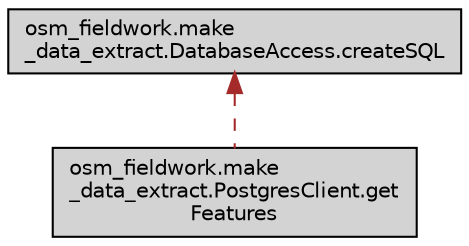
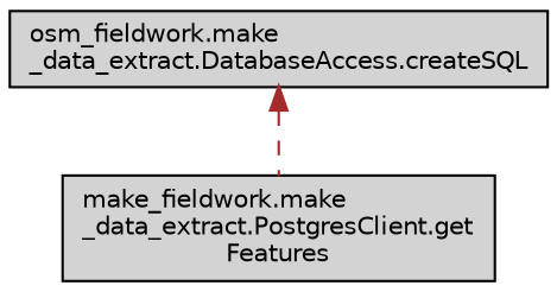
  digraph {
    rankdir=TB
    node [color=black fillcolor=lightgrey fontname=Helvetica fontsize=10 shape=record style=filled]
    n1 [fontcolor=black height=0.2 label="osm_fieldwork.make\l_data_extract.DatabaseAccess.createSQL" width=0.4]
-   n2 [height=0.2 label="osm_fieldwork.make\l_data_extract.PostgresClient.get\lFeatures" width=0.4]
+   n2 [height=0.2 label="make_fieldwork.make\l_data_extract.PostgresClient.get\lFeatures" width=0.4]
    n1 -> n2 [color=brown dir=back fontname=Helvetica fontsize=10 labelfontname=Helvetica labelfontsize=10 style=dashed]
  }
